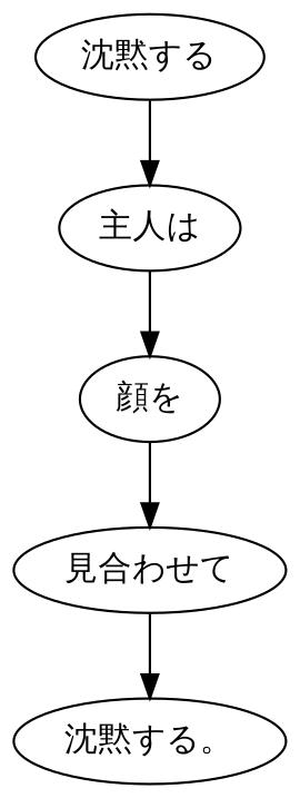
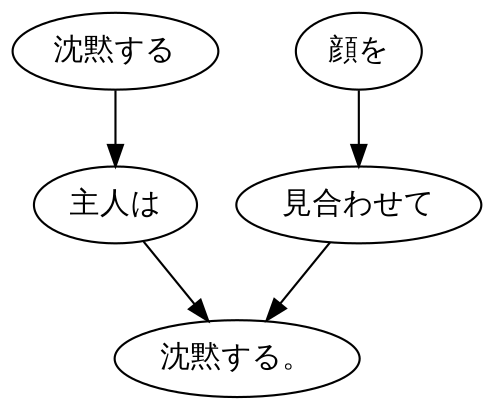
  digraph {
    fontname="Fira Sans"
    node [fontname="Fira Sans"]
    edge [fontname="Fira Sans"]
    n1 [label="沈黙する"]
    n2 [label="主人は"]
    n3 [label="沈黙する。"]
    n4 [label="見合わせて"]
    n5 [label="顔を"]
    n1 -> n2
-   n2 -> n5
+   n2 -> n3
    n4 -> n3
    n5 -> n4
  }
